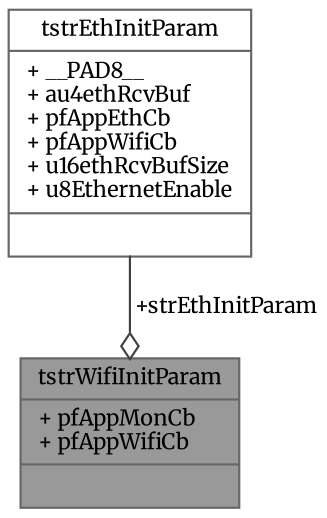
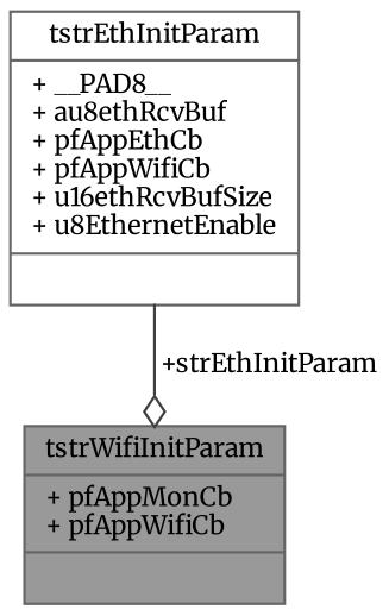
  digraph {
    fontname=Merriweather
    node [color=gray40 fontname=Merriweather fontsize=10 shape=record style=filled]
    n1 [fillcolor=grey60 fontcolor=black height=0.2 label="{tstrWifiInitParam\n|+ pfAppMonCb\l+ pfAppWifiCb\l|}" width=0.4]
-   n2 [fillcolor=white height=0.2 label="{tstrEthInitParam\n|+ __PAD8__\l+ au4ethRcvBuf\l+ pfAppEthCb\l+ pfAppWifiCb\l+ u16ethRcvBufSize\l+ u8EthernetEnable\l|}" width=0.4]
+   n2 [fillcolor=white height=0.2 label="{tstrEthInitParam\n|+ __PAD8__\l+ au8ethRcvBuf\l+ pfAppEthCb\l+ pfAppWifiCb\l+ u16ethRcvBufSize\l+ u8EthernetEnable\l|}" width=0.4]
    n2 -> n1 [arrowhead=odiamond color=grey25 fontname=Merriweather fontsize=10 label=" +strEthInitParam" labelfontname=FreeSans labelfontsize=10 style=solid]
  }
